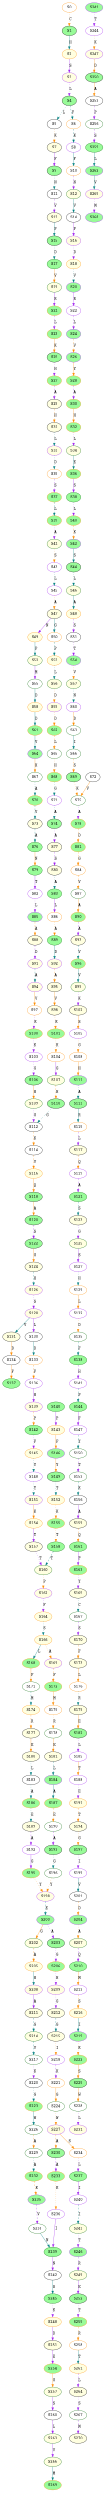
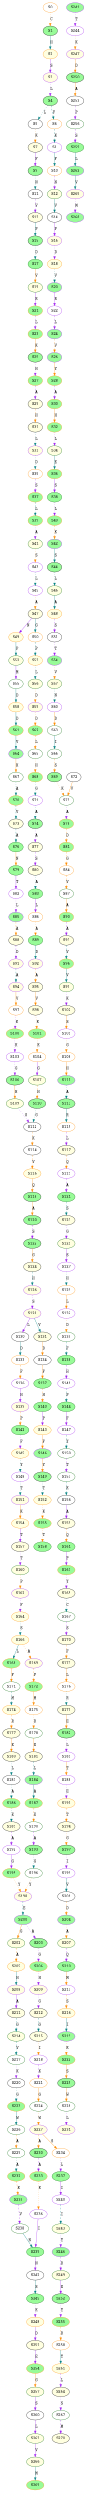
  strict digraph {
    fontname="Courier Prime"
    node [color=black fillcolor=palegreen fontname="Courier Prime" style=filled]
    edge [color=darkorange fontname="Courier Prime" style=solid]
    S0 [color=darkorange fillcolor=white]
    S1
    S2 [color=darkorange fillcolor=lightyellow]
    S3 [color=purple fillcolor=lightyellow]
    S4
    S5 [fillcolor=white]
    S6 [color=darkorange fillcolor=white]
    S7 [fillcolor=lightyellow]
    S8 [color=purple fillcolor=white]
    S9
    S10 [color=darkorange fillcolor=white]
    S11 [fillcolor=white]
    S12 [color=darkgreen fillcolor=lightyellow]
    S13 [fillcolor=lightyellow]
    S14 [fillcolor=white]
    S15
    S16 [color=purple fillcolor=lightyellow]
    S17 [color=darkgreen]
    S18 [color=darkorange fillcolor=lightyellow]
    S19 [color=darkgreen fillcolor=lightyellow]
    S20 [color=purple]
    S21 [color=darkorange]
    S22 [color=purple fillcolor=white]
    S23 [color=darkorange]
    S24 [color=purple]
    S25
    S26 [color=purple]
    S27 [color=darkorange]
    S28 [color=darkorange]
    S29 [fillcolor=lightyellow]
    S30 [color=darkorange]
    S31 [fillcolor=lightyellow]
    S32 [color=darkorange]
    S33 [color=purple fillcolor=lightyellow]
    S34 [color=darkgreen fillcolor=lightyellow]
    S35 [color=darkorange fillcolor=white]
    S36 [color=darkorange]
    S37 [color=darkorange]
    S38 [color=darkgreen]
    S39 [color=darkorange]
    S40 [color=darkorange]
    S41 [color=darkgreen fillcolor=lightyellow]
    S42 [color=purple]
    S43 [color=purple fillcolor=white]
    S44
    S45 [color=purple fillcolor=white]
    S46 [color=darkgreen fillcolor=lightyellow]
    S47 [fillcolor=lightyellow]
    S48 [color=darkorange fillcolor=lightyellow]
    S49 [color=darkorange fillcolor=lightyellow]
    S50 [color=darkorange fillcolor=white]
    S51 [fillcolor=white]
    S52 [color=darkgreen fillcolor=lightyellow]
    S53 [color=darkorange fillcolor=lightyellow]
    S54 [color=purple]
    S55 [color=darkgreen fillcolor=white]
    S56 [color=darkgreen fillcolor=lightyellow]
    S57 [color=darkgreen fillcolor=lightyellow]
    S58 [color=darkorange fillcolor=lightyellow]
    S59 [color=purple fillcolor=lightyellow]
    S60 [color=purple fillcolor=white]
    S61 [color=darkorange]
    S62 [color=darkorange]
    S63 [color=darkgreen fillcolor=white]
    S64 [color=purple]
    S65 [color=darkgreen fillcolor=white]
    S66 [color=darkgreen fillcolor=white]
    S67 [color=darkgreen fillcolor=white]
    S68 [color=darkorange]
    S69
    S70 [color=darkorange]
    S71 [color=purple fillcolor=white]
    S75 [color=darkgreen fillcolor=white]
    S73 [fillcolor=lightyellow]
    S74
    S72 [fillcolor=white]
    S76 [color=darkgreen]
    S77 [fillcolor=lightyellow]
    S78 [color=darkorange]
    S79 [color=darkgreen]
    S80 [fillcolor=lightyellow]
    S81 [color=darkorange]
    S82 [color=purple fillcolor=white]
    S83 [color=darkgreen]
    S84 [color=darkorange fillcolor=white]
    S85 [color=purple]
    S86 [color=darkorange fillcolor=white]
    S87 [color=darkgreen fillcolor=white]
    S88 [fillcolor=lightyellow]
    S89 [color=darkgreen]
    S90 [color=darkorange]
    S91 [color=purple fillcolor=lightyellow]
    S92 [color=purple fillcolor=lightyellow]
    S93 [fillcolor=lightyellow]
    S94 [color=purple fillcolor=lightyellow]
    S95 [fillcolor=lightyellow]
    S96 [color=darkorange]
    S97 [color=darkorange fillcolor=white]
    S98 [fillcolor=lightyellow]
    S99 [color=darkgreen fillcolor=lightyellow]
    S100 [color=darkorange]
    S101 [color=darkorange]
    S102 [fillcolor=lightyellow]
    S103 [color=purple fillcolor=white]
    S104 [color=darkorange fillcolor=white]
    S105 [color=purple fillcolor=white]
    S106
    S107 [color=darkgreen fillcolor=lightyellow]
    S108 [color=darkorange fillcolor=white]
    S109 [color=darkgreen fillcolor=lightyellow]
    S110
    S111 [color=purple]
    S112 [fillcolor=white]
    S113
    S114 [fillcolor=white]
    S115 [color=darkorange fillcolor=white]
    S116 [color=darkorange fillcolor=lightyellow]
    S117 [fillcolor=lightyellow]
    S118
    S119 [color=purple fillcolor=white]
    S120
    S121 [color=darkgreen]
    S122
    S123 [fillcolor=lightyellow]
    S124 [fillcolor=lightyellow]
    S125 [color=darkgreen fillcolor=lightyellow]
    S126 [color=purple fillcolor=lightyellow]
    S127 [color=purple fillcolor=white]
    S128 [color=purple fillcolor=lightyellow]
    S129 [color=darkorange fillcolor=white]
    S130 [fillcolor=white]
    S131 [fillcolor=lightyellow]
    S132 [color=purple fillcolor=white]
    S133 [color=darkorange fillcolor=white]
    S134 [fillcolor=white]
    S135 [color=darkgreen fillcolor=white]
    S136 [color=purple fillcolor=white]
    S137 [color=darkgreen]
    S138 [color=darkgreen]
    S139 [color=purple fillcolor=lightyellow]
    S140 [color=darkgreen]
    S141 [color=purple fillcolor=white]
    S142 [color=darkgreen]
    S143 [color=darkorange fillcolor=lightyellow]
    S144 [color=darkgreen]
    S145 [color=darkorange fillcolor=lightyellow]
    S146 [color=purple]
    S147 [color=purple fillcolor=white]
    S148 [color=purple fillcolor=white]
    S149
    S150 [color=darkgreen fillcolor=white]
    S151 [color=purple fillcolor=lightyellow]
    S152 [color=darkorange fillcolor=lightyellow]
    S153 [color=darkgreen fillcolor=white]
    S154 [color=darkorange fillcolor=lightyellow]
    S155 [color=darkorange]
    S156 [fillcolor=white]
    S157 [fillcolor=lightyellow]
    S158 [color=darkgreen]
    S159 [fillcolor=lightyellow]
    S160 [color=darkgreen fillcolor=lightyellow]
    S161 [color=darkgreen]
    S162 [color=purple fillcolor=lightyellow]
    S163 [color=darkorange]
    S164 [color=darkorange fillcolor=lightyellow]
    S165 [fillcolor=lightyellow]
    S166 [color=darkorange fillcolor=lightyellow]
    S167 [color=darkgreen fillcolor=white]
    S168 [color=darkorange]
    S169 [color=purple fillcolor=lightyellow]
    S170 [fillcolor=lightyellow]
    S171 [color=darkgreen fillcolor=white]
    S172 [color=darkorange]
    S173 [fillcolor=lightyellow]
    S174 [color=darkorange fillcolor=lightyellow]
    S175 [color=darkorange fillcolor=white]
    S176 [color=darkorange fillcolor=white]
    S177 [fillcolor=lightyellow]
    S178 [color=darkgreen fillcolor=white]
    S179 [fillcolor=lightyellow]
    S180 [fillcolor=lightyellow]
    S181 [fillcolor=lightyellow]
    S182
    S183 [fillcolor=white]
    S184 [color=purple]
    S185 [color=purple fillcolor=white]
    S186 [color=darkorange]
    S187 [color=darkorange]
    S188 [color=purple fillcolor=white]
    S189 [fillcolor=lightyellow]
    S190 [color=darkgreen fillcolor=white]
    S191 [color=darkorange fillcolor=lightyellow]
    S192 [color=purple fillcolor=white]
    S193
    S194 [fillcolor=lightyellow]
    S195 [color=darkorange]
    S196 [color=darkgreen fillcolor=white]
    S197
    S198 [color=purple fillcolor=lightyellow]
    S199 [color=purple fillcolor=white]
    S200 [color=purple]
    S201 [fillcolor=white]
    S202 [color=darkgreen fillcolor=lightyellow]
    S203
    S204 [color=purple]
    S205 [color=darkorange fillcolor=lightyellow]
    S206 [color=darkorange]
    S207 [color=darkgreen fillcolor=lightyellow]
    S208 [color=purple fillcolor=lightyellow]
    S209 [color=purple fillcolor=lightyellow]
    S210 [color=darkgreen]
    S211 [fillcolor=lightyellow]
    S212 [fillcolor=lightyellow]
    S213 [color=purple fillcolor=white]
    S214 [color=darkgreen fillcolor=lightyellow]
    S215 [fillcolor=lightyellow]
    S216 [color=darkorange fillcolor=lightyellow]
    S217 [color=darkgreen fillcolor=white]
    S218 [color=purple fillcolor=white]
    S219 [color=purple]
    S220 [fillcolor=white]
    S221 [color=darkorange fillcolor=white]
    S222 [color=darkorange]
    S223 [color=darkorange]
    S224 [color=darkgreen fillcolor=white]
    S225
    S226 [color=darkgreen fillcolor=white]
    S227 [color=purple fillcolor=lightyellow]
    S228 [color=darkgreen fillcolor=white]
    S229 [color=darkgreen fillcolor=white]
    S230
    S234 [color=darkorange fillcolor=white]
    S231 [color=purple fillcolor=lightyellow]
    S232 [color=darkorange]
    S233 [color=darkorange]
    S235 [color=purple]
    S236 [color=purple fillcolor=white]
    S237 [color=darkgreen]
    S238 [color=darkgreen fillcolor=white]
    S239 [color=darkgreen]
    S240 [color=purple fillcolor=white]
    S242 [fillcolor=white]
    S243 [color=darkgreen fillcolor=lightyellow]
    S241 [color=purple]
    S244 [color=purple fillcolor=white]
    S245 [color=darkgreen]
    S246 [color=purple]
    S247 [color=purple fillcolor=lightyellow]
    S248 [color=darkorange fillcolor=lightyellow]
    S249 [color=darkgreen fillcolor=lightyellow]
    S250
    S251 [fillcolor=lightyellow]
    S252
    S253 [fillcolor=white]
    S254 [color=darkorange]
    S255 [color=darkorange]
    S256 [color=darkgreen fillcolor=white]
    S257 [color=darkgreen fillcolor=lightyellow]
    S258 [color=darkorange fillcolor=white]
    S259 [color=darkgreen]
    S260 [fillcolor=white]
    S261 [color=darkorange fillcolor=lightyellow]
    S262 [color=purple]
    S263 [color=darkgreen fillcolor=lightyellow]
    S264 [fillcolor=lightyellow]
    S265 [color=purple fillcolor=lightyellow]
    S266 [color=darkgreen fillcolor=lightyellow]
    S267 [color=darkgreen fillcolor=white]
    S268 [color=purple]
    S269 [color=darkorange]
    S270 [fillcolor=lightyellow]
    S0 -> S1 [label=C style=dotted]
    S1 -> S2 [color=teal label=H]
    S2 -> S3 [color=purple label=S]
    S3 -> S4 [color=purple label=L style=dotted]
    S4 -> S5 [color=teal label=L style=dotted]
    S4 -> S6 [color=teal label=F style=dashed]
    S5 -> S7 [label=K style=dotted]
    S6 -> S8 [color=teal label=K style=dashed]
    S7 -> S9 [color=purple label=F]
    S8 -> S10 [color=teal label=F]
    S9 -> S11 [color=teal label=N style=dotted]
    S10 -> S12 [color=purple label=N style=dashed]
    S11 -> S13 [color=purple label=V style=dashed]
    S12 -> S14 [color=teal label=V]
    S13 -> S15 [color=teal label=P]
    S14 -> S16 [color=purple label=P]
    S15 -> S17 [color=teal label=D style=dotted]
    S16 -> S18 [color=purple label=D style=dotted]
    S17 -> S19 [label=V]
    S18 -> S20 [color=teal label=V style=dotted]
    S19 -> S21 [color=purple label=R]
    S20 -> S22 [color=purple label=R]
    S21 -> S23 [color=purple label=L style=dashed]
    S22 -> S24 [color=purple label=L style=dashed]
    S23 -> S25 [label=K]
    S24 -> S26 [label=V style=dashed]
    S25 -> S27 [color=purple label=H style=dotted]
    S26 -> S28 [label=Y]
    S27 -> S29 [color=purple label=A style=dashed]
    S28 -> S30 [color=purple label=A style=dashed]
    S29 -> S31 [label=H style=dashed]
    S30 -> S32 [label=H]
    S31 -> S33 [color=teal label=L style=dotted]
    S32 -> S34 [color=purple label=L style=dotted]
    S33 -> S35 [color=teal label=D style=dotted]
    S34 -> S36 [color=teal label=E]
    S35 -> S37 [color=purple label=S style=dashed]
    S36 -> S38 [color=purple label=S]
    S37 -> S39 [color=teal label=L style=dashed]
    S38 -> S40 [color=purple label=L style=dotted]
    S39 -> S41 [color=purple label=A style=dotted]
    S40 -> S42 [label=K style=dashed]
    S41 -> S43 [label=S style=dotted]
    S42 -> S44 [color=teal label=S]
    S43 -> S45 [color=teal label=L style=dotted]
    S44 -> S46 [color=teal label=L style=dotted]
    S45 -> S47 [label=A style=dotted]
    S46 -> S48 [color=teal label=A]
    S47 -> S49 [color=purple label=N]
    S47 -> S50 [color=teal label=G]
    S48 -> S51 [color=purple label=S style=dashed]
    S49 -> S52 [color=teal label=P]
    S50 -> S53 [color=teal label=P style=dashed]
    S51 -> S54 [color=purple label=T style=dotted]
    S52 -> S55 [color=purple label=M]
    S53 -> S56 [color=teal label=L style=dotted]
    S54 -> S57 [label=V style=dotted]
    S55 -> S58 [color=teal label=D]
    S56 -> S59 [label=D style=dotted]
    S57 -> S60 [color=teal label=N style=dotted]
    S58 -> S61 [color=teal label=D]
    S59 -> S62 [label=D style=dotted]
    S60 -> S63 [label=D]
    S61 -> S64 [color=teal label=V]
    S62 -> S65 [label=L style=dashed]
    S63 -> S66 [color=teal label=I]
    S64 -> S67 [label=H]
    S65 -> S68 [label=H style=dotted]
    S66 -> S69 [label=S style=dashed]
    S67 -> S70 [color=teal label=A style=dotted]
    S68 -> S71 [color=teal label=G style=dotted]
    S69 -> S75 [label=K style=dotted]
    S70 -> S73 [color=teal label=V style=dashed]
    S71 -> S74 [color=teal label=A style=dotted]
    S75 -> S78 [color=purple label=A style=dotted]
    S73 -> S76 [color=teal label=A style=dashed]
    S74 -> S77 [color=purple label=A style=dotted]
    S72 -> S75 [label=V]
    S76 -> S79 [label=N]
    S77 -> S80 [color=purple label=S style=dashed]
    S78 -> S81 [label=D style=dashed]
    S79 -> S82 [color=purple label=T]
    S80 -> S83 [color=teal label=A style=dotted]
    S81 -> S84 [label=G style=dashed]
    S82 -> S85 [color=purple label=L style=dotted]
    S83 -> S86 [color=purple label=L]
    S84 -> S87 [label=V style=dashed]
    S85 -> S88 [label=A style=dashed]
    S86 -> S89 [label=A style=dotted]
    S87 -> S90 [label=A]
    S88 -> S91 [color=purple label=D style=dashed]
    S89 -> S92 [color=teal label=D]
    S90 -> S93 [color=purple label=A style=dashed]
    S91 -> S94 [color=teal label=A style=dashed]
    S92 -> S95 [label=A style=dashed]
    S93 -> S96 [color=teal label=V style=dashed]
    S94 -> S97 [label=V]
    S95 -> S98 [label=V]
    S96 -> S99 [color=teal label=V]
    S97 -> S100 [color=purple label=K style=dotted]
    S98 -> S101 [label=K style=dotted]
    S99 -> S102 [color=purple label=K style=dotted]
    S100 -> S103 [color=purple label=K style=dotted]
    S101 -> S104 [label=K style=dotted]
    S102 -> S105 [label=S]
    S103 -> S106 [color=purple label=G style=dotted]
    S104 -> S107 [color=purple label=G]
    S105 -> S108 [label=G style=dotted]
    S106 -> S109 [label=H]
    S107 -> S110 [label=H style=dashed]
    S108 -> S111 [label=H]
    S109 -> S112 [color=purple label=G style=dotted]
    S110 -> S112 [color=teal label=G style=dotted]
    S111 -> S113 [color=teal label=A style=dotted]
    S112 -> S114 [label=K style=dashed]
    S113 -> S115 [color=teal label=R]
    S114 -> S116 [label=V style=dashed]
    S115 -> S117 [color=purple label=L style=dashed]
    S116 -> S118 [label=Q]
    S117 -> S119 [label=Q style=dashed]
    S118 -> S120 [label=A]
    S119 -> S121 [color=purple label=A style=dashed]
    S120 -> S122 [color=purple label=S style=dashed]
    S121 -> S123 [color=teal label=S style=dashed]
    S122 -> S124 [label=G]
    S123 -> S125 [color=purple label=G style=dotted]
    S124 -> S126 [color=teal label=H style=dashed]
    S125 -> S127 [color=purple label=S]
    S126 -> S128 [color=purple label=S style=dotted]
    S127 -> S129 [color=teal label=H style=dotted]
    S128 -> S130 [color=purple label=L]
    S128 -> S131 [color=teal label=V]
    S129 -> S132 [label=L]
    S130 -> S133 [color=teal label=D]
    S131 -> S134 [label=D]
    S132 -> S135 [label=D style=dotted]
    S133 -> S136 [label=F style=dashed]
    S134 -> S137 [label=F]
    S135 -> S138 [color=teal label=F style=dashed]
    S136 -> S139 [color=purple label=H]
+   S137 -> S140 [label=H style=dashed]
    S138 -> S141 [color=purple label=H style=dashed]
    S139 -> S142 [label=P style=dashed]
    S140 -> S143 [color=purple label=P]
    S141 -> S144 [color=teal label=P style=dashed]
    S142 -> S145 [color=purple label=F style=dotted]
    S143 -> S146 [label=F]
    S144 -> S147 [color=purple label=F]
    S145 -> S148 [color=teal label=Y style=dotted]
    S146 -> S149 [label=Y]
    S147 -> S150 [color=teal label=Y style=dashed]
    S148 -> S151 [color=teal label=T style=dotted]
    S149 -> S152 [color=teal label=T style=dotted]
    S150 -> S153 [color=purple label=T style=dashed]
    S151 -> S154 [label=K]
    S152 -> S155 [label=K style=dotted]
    S153 -> S156 [color=teal label=K style=dashed]
    S154 -> S157 [color=purple label=T]
    S155 -> S158 [label=T style=dotted]
    S156 -> S159 [color=purple label=A]
    S157 -> S160 [color=purple label=T style=dotted]
-   S158 -> S160 [color=teal label=T style=dashed]
    S159 -> S161 [label=Q style=dashed]
    S160 -> S162 [label=P style=dotted]
    S161 -> S163 [color=purple label=P]
    S162 -> S164 [color=purple label=F style=dotted]
    S163 -> S165 [color=purple label=Y style=dotted]
    S164 -> S166 [color=teal label=S style=dotted]
    S165 -> S167 [color=teal label=C style=dotted]
    S166 -> S168 [color=teal label=L]
    S166 -> S169 [label=A style=dotted]
    S167 -> S170 [color=purple label=S style=dashed]
    S168 -> S171 [label=F]
    S169 -> S172 [label=F style=dashed]
    S170 -> S173 [label=F style=dashed]
    S171 -> S174 [color=teal label=M style=dashed]
    S172 -> S175 [label=M]
    S173 -> S176 [label=L]
    S174 -> S177 [label=R style=dashed]
    S175 -> S178 [label=R style=dotted]
    S176 -> S179 [color=teal label=R style=dotted]
    S177 -> S180 [label=E]
    S178 -> S181 [label=E]
    S179 -> S182 [label=E]
    S180 -> S183 [color=teal label=L style=dotted]
    S181 -> S184 [color=teal label=L style=dashed]
    S182 -> S185 [color=purple label=L style=dotted]
    S183 -> S186 [color=teal label=A style=dotted]
    S184 -> S187 [color=teal label=A]
    S185 -> S188 [label=T]
    S186 -> S189 [color=teal label=E style=dotted]
    S187 -> S190 [label=E style=dashed]
    S188 -> S191 [color=purple label=E style=dotted]
    S189 -> S192 [color=purple label=A style=dashed]
    S190 -> S193 [color=purple label=A style=dashed]
    S191 -> S194 [label=T style=dashed]
    S192 -> S195 [color=purple label=G]
    S193 -> S196 [color=teal label=G style=dotted]
    S194 -> S197 [label=G style=dotted]
    S195 -> S198 [label=Y style=dotted]
    S196 -> S198 [label=Y style=dotted]
    S197 -> S199 [color=purple label=I style=dotted]
    S198 -> S200 [color=teal label=E style=dashed]
    S199 -> S201 [color=teal label=V]
    S200 -> S202 [label=G]
    S200 -> S203 [color=purple label=A style=dotted]
    S201 -> S204 [label=D style=dashed]
    S202 -> S205 [label=A style=dashed]
    S203 -> S206 [color=purple label=G style=dotted]
    S204 -> S207 [label=A style=dotted]
    S205 -> S208 [color=teal label=H]
    S206 -> S209 [color=purple label=H style=dotted]
    S207 -> S210 [color=purple label=Q style=dashed]
    S208 -> S211 [color=purple label=A]
    S209 -> S212 [color=purple label=G style=dotted]
    S210 -> S213 [label=M]
    S211 -> S214 [color=teal label=G style=dashed]
    S212 -> S215 [color=teal label=G style=dashed]
    S213 -> S216 [label=S style=dashed]
    S214 -> S217 [color=teal label=V style=dashed]
    S215 -> S218 [label=I style=dotted]
    S216 -> S219 [color=teal label=I]
    S217 -> S220 [color=purple label=K style=dotted]
    S218 -> S221 [color=purple label=K style=dashed]
    S219 -> S222 [label=K style=dotted]
    S220 -> S223 [color=teal label=G style=dotted]
    S221 -> S224 [label=G]
    S222 -> S225 [label=S]
    S223 -> S226 [color=teal label=W]
    S224 -> S227 [label=W style=dotted]
    S225 -> S228 [label=W]
    S226 -> S229 [label=A style=dashed]
    S227 -> S230 [label=A style=dashed]
    S227 -> S234 [label=S]
    S228 -> S231 [color=purple label=L style=dotted]
    S229 -> S232 [color=teal label=A style=dotted]
    S230 -> S233 [color=purple label=A style=dashed]
    S234 -> S237 [color=purple label=L style=dotted]
    S232 -> S235 [label=K style=dashed]
    S233 -> S236 [label=K style=dotted]
    S235 -> S238 [color=purple label=V style=dashed]
    S236 -> S239 [color=purple label=I]
    S237 -> S240 [color=purple label=I]
    S238 -> S239 [color=teal label=N]
    S239 -> S242 [color=purple label=N]
    S240 -> S243 [color=teal label=I style=dashed]
    S242 -> S245 [color=teal label=S]
    S243 -> S246 [color=purple label=T style=dotted]
    S241 -> S244 [color=purple label=T style=dotted]
    S244 -> S247 [label=K style=dotted]
    S245 -> S248 [color=purple label=K style=dotted]
    S246 -> S249 [color=purple label=R style=dashed]
    S247 -> S250 [label=D]
    S248 -> S251 [color=purple label=D]
    S249 -> S252 [color=purple label=E]
    S250 -> S253 [label=A]
    S251 -> S254 [color=purple label=E]
    S252 -> S255 [color=purple label=T style=dotted]
    S253 -> S256 [color=purple label=P style=dashed]
    S254 -> S257 [label=G]
    S255 -> S258 [label=R style=dashed]
    S256 -> S259 [color=purple label=S style=dashed]
    S257 -> S260 [color=purple label=S]
    S258 -> S261 [color=teal label=T]
    S259 -> S262 [color=teal label=L]
    S260 -> S263 [color=purple label=L]
    S261 -> S264 [color=purple label=L style=dashed]
    S262 -> S265 [color=teal label=V]
    S263 -> S266 [color=purple label=V]
    S264 -> S267 [color=purple label=S style=dotted]
    S265 -> S268 [color=purple label=M style=dotted]
    S266 -> S269 [color=teal label=M]
    S267 -> S270 [color=purple label=M style=dashed]
  }
